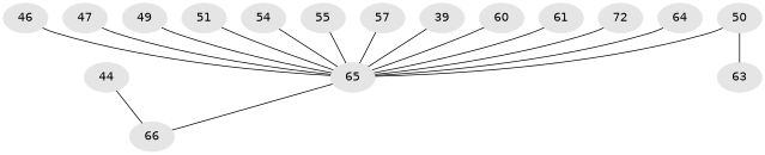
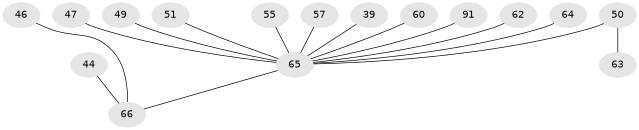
  graph {
    fontname="DejaVu Sans"
    node [color=gray90 fontname="DejaVu Sans" style=filled]
    edge [fontname="DejaVu Sans"]
    65 [super="+9+32+5+11+40+13+18+52+19+30+22+27+33+34+45+41+35+36+53+42+43"]
    66
    44
    46
    47
    49 [super="+7+20+31"]
    50 [super="+17"]
    63
    51
-   54
    55
    57
    n13 [label=39]
    60
-   61
-   62 [label=72]
+   61 [label=91]
+   62
    64
    65 -- 66
    44 -- 66
-   46 -- 65
+   46 -- 66
    47 -- 65
    49 -- 65
    50 -- 65
    50 -- 63
    51 -- 65
-   54 -- 65
    55 -- 65
    57 -- 65
    n13 -- 65
    60 -- 65
    61 -- 65
    62 -- 65
    64 -- 65
  }
